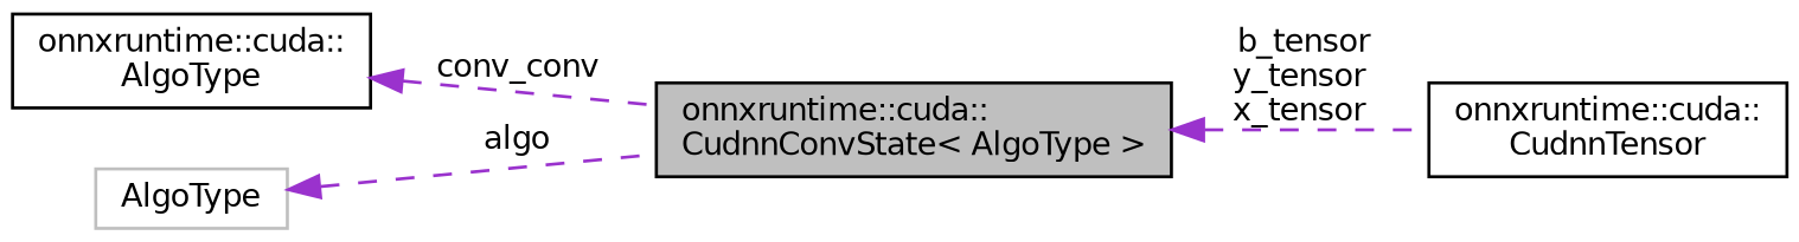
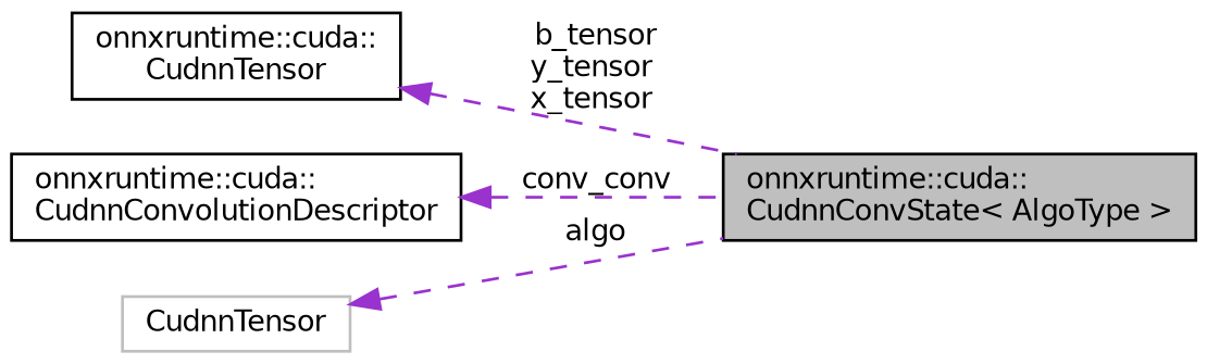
  digraph {
    rankdir=LR
    node [color=black fillcolor=white fontname=Helvetica fontsize=10 shape=record style=filled]
    edge [color=darkorchid3 dir=back fontname=Helvetica fontsize=10 labelfontname=Helvetica labelfontsize=10 style=dashed]
    n1 [fillcolor=grey75 fontcolor=black height=0.2 label="onnxruntime::cuda::\lCudnnConvState\< AlgoType \>" width=0.4]
    n2 [height=0.2 label="onnxruntime::cuda::\lCudnnTensor" width=0.4]
-   n3 [height=0.2 label="onnxruntime::cuda::\lAlgoType" width=0.4]
-   n4 [color=grey75 height=0.2 label=AlgoType width=0.4]
-   n1 -> n2 [label=" b_tensor\ny_tensor\nx_tensor"]
+   n3 [height=0.2 label="onnxruntime::cuda::\lCudnnConvolutionDescriptor" width=0.4]
+   n4 [color=grey75 height=0.2 label=CudnnTensor width=0.4]
+   n2 -> n1 [label=" b_tensor\ny_tensor\nx_tensor"]
    n3 -> n1 [label=" conv_conv"]
    n4 -> n1 [label=" algo"]
  }
